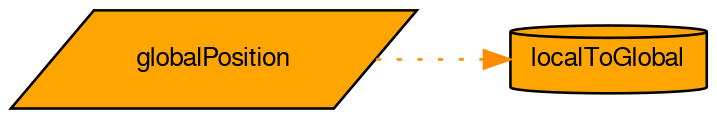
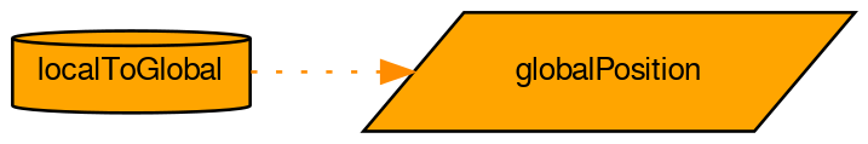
  digraph {
    rankdir=LR
    node [color=black fillcolor=orange fontname=FreeSans fontsize=10 style=filled]
    n1 [fontcolor=black height=0.2 label=globalPosition shape=parallelogram width=0.4]
    n2 [height=0.2 label=localToGlobal shape=cylinder width=0.4]
-   n1 -> n2 [color=darkorange fontname=FreeSans fontsize=10 labelfontname=FreeSans labelfontsize=10 style=dotted]
+   n2 -> n1 [color=darkorange fontname=FreeSans fontsize=10 labelfontname=FreeSans labelfontsize=10 style=dotted]
  }
